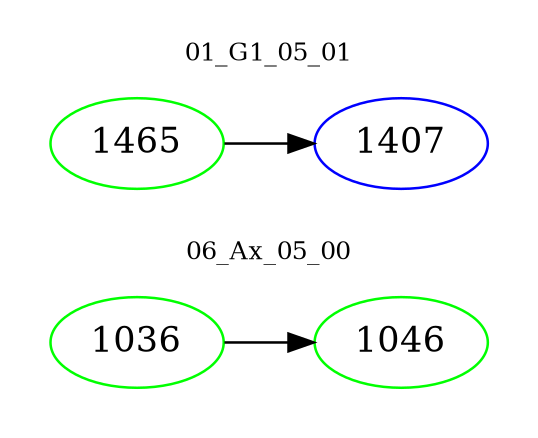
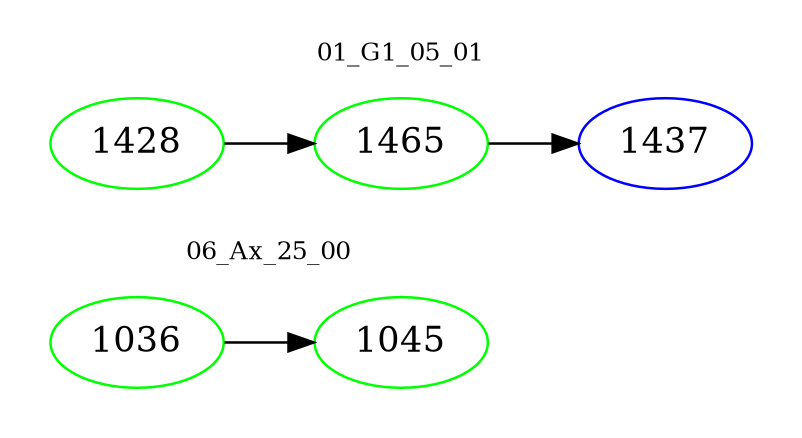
  digraph {
    rankdir=LR
    node [color=green]
    edge [color=black]
    n1 [label=1036]
-   n2 [label=1046]
-   n4 [color=blue label=1407]
+   n2 [label=1045]
+   n3 [label=1428]
+   n4 [color=blue label=1437]
    n5 [label=1465]
    subgraph cluster_1 {
      color=white
      fontsize=10
-     label="06_Ax_05_00"
+     label="06_Ax_25_00"
      n1
      n2
    }
    subgraph cluster_2 {
      color=white
      fontsize=10
      label="01_G1_05_01"
+     n3
      n4
      n5
    }
    n1 -> n2
+   n3 -> n5
    n5 -> n4
  }
